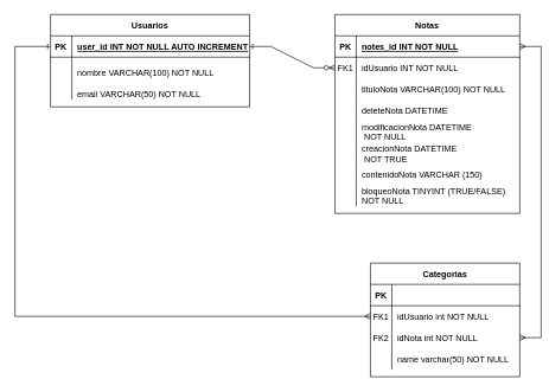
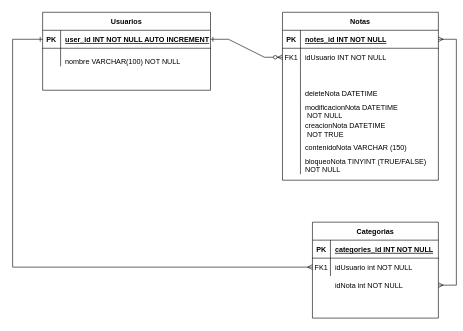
  <mxCell id="0" />
  <mxCell id="1" parent="0" />
  <mxCell id="2" value="Usuarios" style="shape=table;startSize=30;container=1;collapsible=1;childLayout=tableLayout;fixedRows=1;rowLines=0;fontStyle=1;align=center;resizeLast=1;" parent="1" vertex="1"><mxGeometry x="70" y="20" width="280" height="130" as="geometry" /></mxCell>
  <mxCell id="3" value="" style="shape=partialRectangle;collapsible=0;dropTarget=0;pointerEvents=0;fillColor=none;top=0;left=0;bottom=1;right=0;points=[[0,0.5],[1,0.5]];portConstraint=eastwest;" parent="2" vertex="1"><mxGeometry y="30" width="280" height="30" as="geometry" /></mxCell>
  <mxCell id="4" value="PK" style="shape=partialRectangle;connectable=0;fillColor=none;top=0;left=0;bottom=0;right=0;fontStyle=1;overflow=hidden;" parent="3" vertex="1"><mxGeometry width="30" height="30" as="geometry"><mxRectangle width="30" height="30" as="alternateBounds" /></mxGeometry></mxCell>
  <mxCell id="5" value="user_id INT NOT NULL AUTO INCREMENT" style="shape=partialRectangle;connectable=0;fillColor=none;top=0;left=0;bottom=0;right=0;align=left;spacingLeft=6;fontStyle=5;overflow=hidden;" parent="3" vertex="1"><mxGeometry x="30" width="250" height="30" as="geometry"><mxRectangle width="250" height="30" as="alternateBounds" /></mxGeometry></mxCell>
  <mxCell id="6" value="" style="shape=partialRectangle;collapsible=0;dropTarget=0;pointerEvents=0;fillColor=none;top=0;left=0;bottom=0;right=0;points=[[0,0.5],[1,0.5]];portConstraint=eastwest;" parent="2" vertex="1"><mxGeometry y="60" width="280" height="30" as="geometry" /></mxCell>
  <mxCell id="7" value="" style="shape=partialRectangle;connectable=0;fillColor=none;top=0;left=0;bottom=0;right=0;editable=1;overflow=hidden;" parent="6" vertex="1"><mxGeometry width="30" height="30" as="geometry"><mxRectangle width="30" height="30" as="alternateBounds" /></mxGeometry></mxCell>
  <mxCell id="8" value="&#10;nombre VARCHAR(100) NOT NULL&#10;" style="shape=partialRectangle;connectable=0;fillColor=none;top=0;left=0;bottom=0;right=0;align=left;spacingLeft=6;overflow=hidden;" parent="6" vertex="1"><mxGeometry x="30" width="250" height="30" as="geometry"><mxRectangle width="250" height="30" as="alternateBounds" /></mxGeometry></mxCell>
  <mxCell id="9" value="" style="shape=partialRectangle;collapsible=0;dropTarget=0;pointerEvents=0;fillColor=none;top=0;left=0;bottom=0;right=0;points=[[0,0.5],[1,0.5]];portConstraint=eastwest;" parent="2" vertex="1"><mxGeometry y="90" width="280" height="30" as="geometry" /></mxCell>
  <mxCell id="10" value="" style="shape=partialRectangle;connectable=0;fillColor=none;top=0;left=0;bottom=0;right=0;editable=1;overflow=hidden;" parent="9" vertex="1"><mxGeometry width="30" height="30" as="geometry"><mxRectangle width="30" height="30" as="alternateBounds" /></mxGeometry></mxCell>
- <mxCell id="11" value="&#10;email VARCHAR(50) NOT NULL&#10;" style="shape=partialRectangle;connectable=0;fillColor=none;top=0;left=0;bottom=0;right=0;align=left;spacingLeft=6;overflow=hidden;" parent="9" vertex="1"><mxGeometry x="30" width="250" height="30" as="geometry"><mxRectangle width="250" height="30" as="alternateBounds" /></mxGeometry></mxCell>
  <mxCell id="12" value="Categorias" style="shape=table;startSize=30;container=1;collapsible=1;childLayout=tableLayout;fixedRows=1;rowLines=0;fontStyle=1;align=center;resizeLast=1;" parent="1" vertex="1"><mxGeometry x="520" y="370" width="210" height="160" as="geometry" /></mxCell>
  <mxCell id="13" value="" style="shape=partialRectangle;collapsible=0;dropTarget=0;pointerEvents=0;fillColor=none;top=0;left=0;bottom=1;right=0;points=[[0,0.5],[1,0.5]];portConstraint=eastwest;" vertex="1" parent="12"><mxGeometry y="30" width="210" height="30" as="geometry" /></mxCell>
  <mxCell id="14" value="PK" style="shape=partialRectangle;connectable=0;fillColor=none;top=0;left=0;bottom=0;right=0;fontStyle=1;overflow=hidden;" vertex="1" parent="13"><mxGeometry width="30" height="30" as="geometry"><mxRectangle width="30" height="30" as="alternateBounds" /></mxGeometry></mxCell>
+ <mxCell id="15" value="categories_id INT NOT NULL" style="shape=partialRectangle;connectable=0;fillColor=none;top=0;left=0;bottom=0;right=0;align=left;spacingLeft=6;fontStyle=5;overflow=hidden;" vertex="1" parent="13"><mxGeometry x="30" width="180" height="30" as="geometry"><mxRectangle width="180" height="30" as="alternateBounds" /></mxGeometry></mxCell>
  <mxCell id="16" value="" style="shape=partialRectangle;collapsible=0;dropTarget=0;pointerEvents=0;fillColor=none;top=0;left=0;bottom=0;right=0;points=[[0,0.5],[1,0.5]];portConstraint=eastwest;" parent="12" vertex="1"><mxGeometry y="60" width="210" height="30" as="geometry" /></mxCell>
  <mxCell id="17" value="FK1" style="shape=partialRectangle;connectable=0;fillColor=none;top=0;left=0;bottom=0;right=0;editable=1;overflow=hidden;" parent="16" vertex="1"><mxGeometry width="30" height="30" as="geometry"><mxRectangle width="30" height="30" as="alternateBounds" /></mxGeometry></mxCell>
  <mxCell id="18" value="idUsuario int NOT NULL " style="shape=partialRectangle;connectable=0;fillColor=none;top=0;left=0;bottom=0;right=0;align=left;spacingLeft=6;overflow=hidden;" parent="16" vertex="1"><mxGeometry x="30" width="180" height="30" as="geometry"><mxRectangle width="180" height="30" as="alternateBounds" /></mxGeometry></mxCell>
  <mxCell id="19" value="" style="shape=partialRectangle;collapsible=0;dropTarget=0;pointerEvents=0;fillColor=none;top=0;left=0;bottom=0;right=0;points=[[0,0.5],[1,0.5]];portConstraint=eastwest;" vertex="1" parent="12"><mxGeometry y="90" width="210" height="30" as="geometry" /></mxCell>
- <mxCell id="20" value="FK2" style="shape=partialRectangle;connectable=0;fillColor=none;top=0;left=0;bottom=0;right=0;editable=1;overflow=hidden;" vertex="1" parent="19"><mxGeometry width="30" height="30" as="geometry"><mxRectangle width="30" height="30" as="alternateBounds" /></mxGeometry></mxCell>
  <mxCell id="21" value="idNota int NOT NULL" style="shape=partialRectangle;connectable=0;fillColor=none;top=0;left=0;bottom=0;right=0;align=left;spacingLeft=6;overflow=hidden;" vertex="1" parent="19"><mxGeometry x="30" width="180" height="30" as="geometry"><mxRectangle width="180" height="30" as="alternateBounds" /></mxGeometry></mxCell>
  <mxCell id="22" value="" style="shape=partialRectangle;collapsible=0;dropTarget=0;pointerEvents=0;fillColor=none;top=0;left=0;bottom=0;right=0;points=[[0,0.5],[1,0.5]];portConstraint=eastwest;" parent="12" vertex="1"><mxGeometry y="120" width="210" height="30" as="geometry" /></mxCell>
  <mxCell id="23" value="" style="shape=partialRectangle;connectable=0;fillColor=none;top=0;left=0;bottom=0;right=0;editable=1;overflow=hidden;" parent="22" vertex="1"><mxGeometry width="30" height="30" as="geometry"><mxRectangle width="30" height="30" as="alternateBounds" /></mxGeometry></mxCell>
- <mxCell id="24" value="name varchar(50) NOT NULL" style="shape=partialRectangle;connectable=0;fillColor=none;top=0;left=0;bottom=0;right=0;align=left;spacingLeft=6;overflow=hidden;" parent="22" vertex="1"><mxGeometry x="30" width="180" height="30" as="geometry"><mxRectangle width="180" height="30" as="alternateBounds" /></mxGeometry></mxCell>
  <mxCell id="25" value="Notas" style="shape=table;startSize=30;container=1;collapsible=1;childLayout=tableLayout;fixedRows=1;rowLines=0;fontStyle=1;align=center;resizeLast=1;" parent="1" vertex="1"><mxGeometry x="470" y="20" width="260" height="280" as="geometry" /></mxCell>
  <mxCell id="26" value="" style="shape=partialRectangle;collapsible=0;dropTarget=0;pointerEvents=0;fillColor=none;top=0;left=0;bottom=1;right=0;points=[[0,0.5],[1,0.5]];portConstraint=eastwest;" parent="25" vertex="1"><mxGeometry y="30" width="260" height="30" as="geometry" /></mxCell>
  <mxCell id="27" value="PK" style="shape=partialRectangle;connectable=0;fillColor=none;top=0;left=0;bottom=0;right=0;fontStyle=1;overflow=hidden;" parent="26" vertex="1"><mxGeometry width="30" height="30" as="geometry"><mxRectangle width="30" height="30" as="alternateBounds" /></mxGeometry></mxCell>
  <mxCell id="28" value="notes_id INT NOT NULL" style="shape=partialRectangle;connectable=0;fillColor=none;top=0;left=0;bottom=0;right=0;align=left;spacingLeft=6;fontStyle=5;overflow=hidden;" parent="26" vertex="1"><mxGeometry x="30" width="230" height="30" as="geometry"><mxRectangle width="230" height="30" as="alternateBounds" /></mxGeometry></mxCell>
  <mxCell id="29" value="" style="shape=partialRectangle;collapsible=0;dropTarget=0;pointerEvents=0;fillColor=none;top=0;left=0;bottom=0;right=0;points=[[0,0.5],[1,0.5]];portConstraint=eastwest;" parent="25" vertex="1"><mxGeometry y="60" width="260" height="30" as="geometry" /></mxCell>
  <mxCell id="30" value="FK1" style="shape=partialRectangle;connectable=0;fillColor=none;top=0;left=0;bottom=0;right=0;editable=1;overflow=hidden;" parent="29" vertex="1"><mxGeometry width="30" height="30" as="geometry"><mxRectangle width="30" height="30" as="alternateBounds" /></mxGeometry></mxCell>
  <mxCell id="31" value="idUsuario INT NOT NULL" style="shape=partialRectangle;connectable=0;fillColor=none;top=0;left=0;bottom=0;right=0;align=left;spacingLeft=6;overflow=hidden;" parent="29" vertex="1"><mxGeometry x="30" width="230" height="30" as="geometry"><mxRectangle width="230" height="30" as="alternateBounds" /></mxGeometry></mxCell>
  <mxCell id="32" value="" style="shape=partialRectangle;collapsible=0;dropTarget=0;pointerEvents=0;fillColor=none;top=0;left=0;bottom=0;right=0;points=[[0,0.5],[1,0.5]];portConstraint=eastwest;" vertex="1" parent="25"><mxGeometry y="90" width="260" height="30" as="geometry" /></mxCell>
  <mxCell id="33" value="" style="shape=partialRectangle;connectable=0;fillColor=none;top=0;left=0;bottom=0;right=0;editable=1;overflow=hidden;" vertex="1" parent="32"><mxGeometry width="30" height="30" as="geometry"><mxRectangle width="30" height="30" as="alternateBounds" /></mxGeometry></mxCell>
- <mxCell id="34" value="tituloNota VARCHAR(100) NOT NULL" style="shape=partialRectangle;connectable=0;fillColor=none;top=0;left=0;bottom=0;right=0;align=left;spacingLeft=6;overflow=hidden;" vertex="1" parent="32"><mxGeometry x="30" width="230" height="30" as="geometry"><mxRectangle width="230" height="30" as="alternateBounds" /></mxGeometry></mxCell>
  <mxCell id="35" value="" style="shape=partialRectangle;collapsible=0;dropTarget=0;pointerEvents=0;fillColor=none;top=0;left=0;bottom=0;right=0;points=[[0,0.5],[1,0.5]];portConstraint=eastwest;" parent="25" vertex="1"><mxGeometry y="120" width="260" height="30" as="geometry" /></mxCell>
  <mxCell id="36" value="" style="shape=partialRectangle;connectable=0;fillColor=none;top=0;left=0;bottom=0;right=0;editable=1;overflow=hidden;" parent="35" vertex="1"><mxGeometry width="30" height="30" as="geometry"><mxRectangle width="30" height="30" as="alternateBounds" /></mxGeometry></mxCell>
  <mxCell id="37" value="deleteNota DATETIME" style="shape=partialRectangle;connectable=0;fillColor=none;top=0;left=0;bottom=0;right=0;align=left;spacingLeft=6;overflow=hidden;" parent="35" vertex="1"><mxGeometry x="30" width="230" height="30" as="geometry"><mxRectangle width="230" height="30" as="alternateBounds" /></mxGeometry></mxCell>
  <mxCell id="38" value="" style="shape=partialRectangle;collapsible=0;dropTarget=0;pointerEvents=0;fillColor=none;top=0;left=0;bottom=0;right=0;points=[[0,0.5],[1,0.5]];portConstraint=eastwest;" parent="25" vertex="1"><mxGeometry y="150" width="260" height="30" as="geometry" /></mxCell>
  <mxCell id="39" value="" style="shape=partialRectangle;connectable=0;fillColor=none;top=0;left=0;bottom=0;right=0;editable=1;overflow=hidden;" parent="38" vertex="1"><mxGeometry width="30" height="30" as="geometry"><mxRectangle width="30" height="30" as="alternateBounds" /></mxGeometry></mxCell>
  <mxCell id="40" value="modificacionNota DATETIME&#10; NOT NULL" style="shape=partialRectangle;connectable=0;fillColor=none;top=0;left=0;bottom=0;right=0;align=left;spacingLeft=6;overflow=hidden;" parent="38" vertex="1"><mxGeometry x="30" width="230" height="30" as="geometry"><mxRectangle width="230" height="30" as="alternateBounds" /></mxGeometry></mxCell>
  <mxCell id="41" value="" style="shape=partialRectangle;collapsible=0;dropTarget=0;pointerEvents=0;fillColor=none;top=0;left=0;bottom=0;right=0;points=[[0,0.5],[1,0.5]];portConstraint=eastwest;" parent="25" vertex="1"><mxGeometry y="180" width="260" height="30" as="geometry" /></mxCell>
  <mxCell id="42" value="" style="shape=partialRectangle;connectable=0;fillColor=none;top=0;left=0;bottom=0;right=0;editable=1;overflow=hidden;" parent="41" vertex="1"><mxGeometry width="30" height="30" as="geometry"><mxRectangle width="30" height="30" as="alternateBounds" /></mxGeometry></mxCell>
  <mxCell id="43" value="creacionNota DATETIME&lt;br&gt;&amp;nbsp;NOT TRUE" style="shape=partialRectangle;connectable=0;fillColor=none;top=0;left=0;bottom=0;right=0;align=left;spacingLeft=6;overflow=hidden;html=1;" parent="41" vertex="1"><mxGeometry x="30" width="230" height="30" as="geometry"><mxRectangle width="230" height="30" as="alternateBounds" /></mxGeometry></mxCell>
  <mxCell id="44" value="" style="shape=partialRectangle;collapsible=0;dropTarget=0;pointerEvents=0;fillColor=none;top=0;left=0;bottom=0;right=0;points=[[0,0.5],[1,0.5]];portConstraint=eastwest;" vertex="1" parent="25"><mxGeometry y="210" width="260" height="30" as="geometry" /></mxCell>
  <mxCell id="45" value="" style="shape=partialRectangle;connectable=0;fillColor=none;top=0;left=0;bottom=0;right=0;editable=1;overflow=hidden;" vertex="1" parent="44"><mxGeometry width="30" height="30" as="geometry"><mxRectangle width="30" height="30" as="alternateBounds" /></mxGeometry></mxCell>
  <mxCell id="46" value="contenidoNota VARCHAR (150)" style="shape=partialRectangle;connectable=0;fillColor=none;top=0;left=0;bottom=0;right=0;align=left;spacingLeft=6;overflow=hidden;" vertex="1" parent="44"><mxGeometry x="30" width="230" height="30" as="geometry"><mxRectangle width="230" height="30" as="alternateBounds" /></mxGeometry></mxCell>
  <mxCell id="47" value="" style="shape=partialRectangle;collapsible=0;dropTarget=0;pointerEvents=0;fillColor=none;top=0;left=0;bottom=0;right=0;points=[[0,0.5],[1,0.5]];portConstraint=eastwest;" vertex="1" parent="25"><mxGeometry y="240" width="260" height="30" as="geometry" /></mxCell>
  <mxCell id="48" value="" style="shape=partialRectangle;connectable=0;fillColor=none;top=0;left=0;bottom=0;right=0;editable=1;overflow=hidden;" vertex="1" parent="47"><mxGeometry width="30" height="30" as="geometry"><mxRectangle width="30" height="30" as="alternateBounds" /></mxGeometry></mxCell>
  <mxCell id="49" value="bloqueoNota TINYINT (TRUE/FALSE) &#10;NOT NULL" style="shape=partialRectangle;connectable=0;fillColor=none;top=0;left=0;bottom=0;right=0;align=left;spacingLeft=6;overflow=hidden;" vertex="1" parent="47"><mxGeometry x="30" width="230" height="30" as="geometry"><mxRectangle width="230" height="30" as="alternateBounds" /></mxGeometry></mxCell>
  <mxCell id="50" value="" style="edgeStyle=entityRelationEdgeStyle;fontSize=12;html=1;endArrow=ERzeroToMany;endFill=1;rounded=0;exitX=1;exitY=0.5;exitDx=0;exitDy=0;entryX=0;entryY=0.5;entryDx=0;entryDy=0;startArrow=ERone;startFill=0;" edge="1" parent="1" source="3" target="29"><mxGeometry width="100" height="100" relative="1" as="geometry"><mxPoint x="350" y="210" as="sourcePoint" /><mxPoint x="450" y="110" as="targetPoint" /></mxGeometry></mxCell>
  <mxCell id="51" value="" style="edgeStyle=entityRelationEdgeStyle;fontSize=12;html=1;endArrow=ERmany;startArrow=ERmany;rounded=0;exitX=1;exitY=0.5;exitDx=0;exitDy=0;" edge="1" parent="1" source="19" target="26"><mxGeometry width="100" height="100" relative="1" as="geometry"><mxPoint x="730" y="470" as="sourcePoint" /><mxPoint x="830" y="370" as="targetPoint" /></mxGeometry></mxCell>
  <mxCell id="52" value="" style="edgeStyle=orthogonalEdgeStyle;fontSize=12;html=1;endArrow=ERone;endFill=0;rounded=0;shadow=0;entryX=0;entryY=0.5;entryDx=0;entryDy=0;startArrow=ERmany;startFill=0;exitX=0;exitY=0.5;exitDx=0;exitDy=0;" edge="1" parent="1" source="16" target="3"><mxGeometry width="100" height="100" relative="1" as="geometry"><mxPoint x="520" y="440" as="sourcePoint" /><mxPoint x="90" y="90" as="targetPoint" /><Array as="points"><mxPoint x="20" y="445" /><mxPoint x="20" y="65" /></Array></mxGeometry></mxCell>
